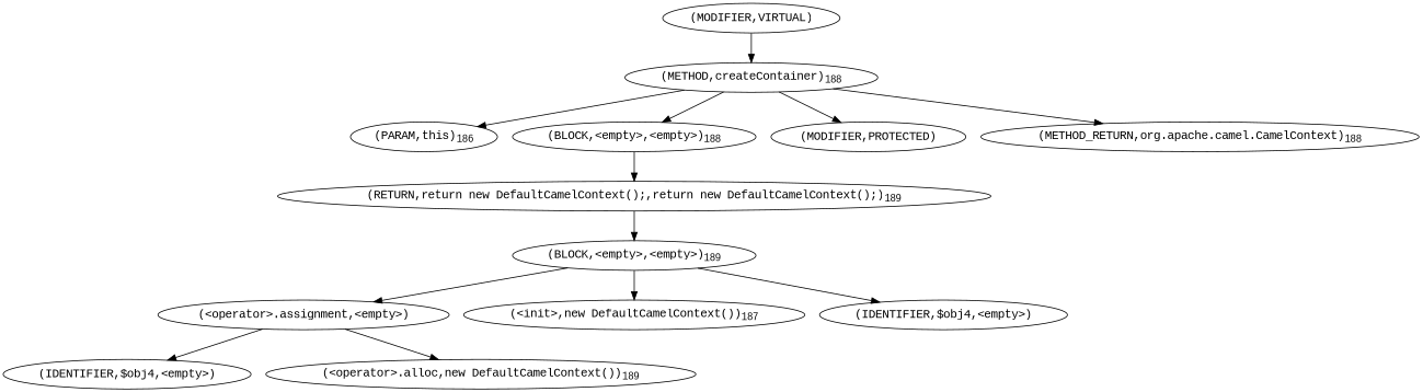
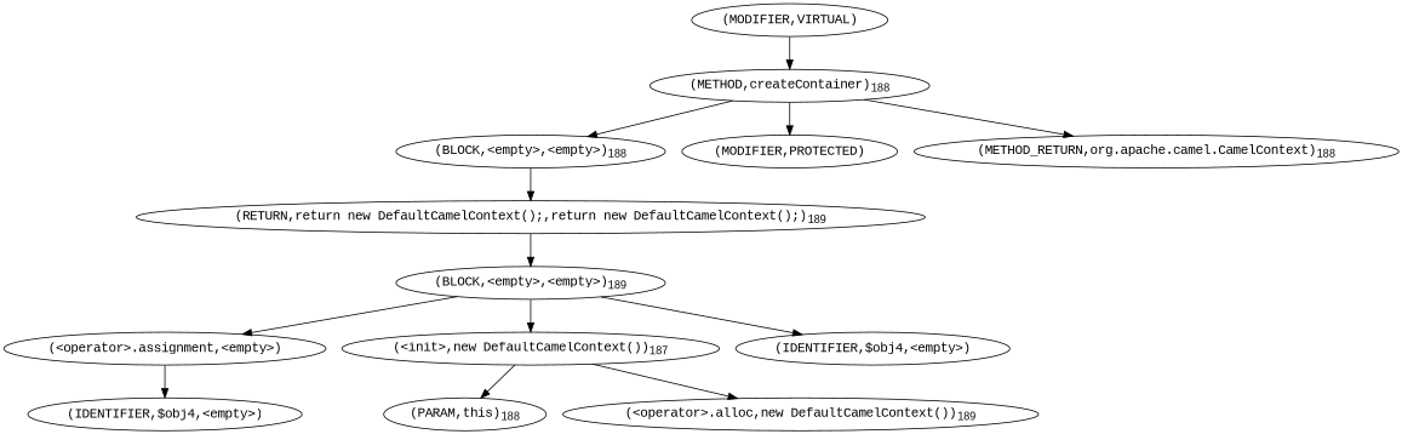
  digraph {
    fontname="Liberation Mono"
    node [fontname="Liberation Mono"]
    edge [fontname="Liberation Mono"]
    n1 [label=<(METHOD,createContainer)<SUB>188</SUB>>]
-   n2 [label=<(PARAM,this)<SUB>186</SUB>>]
+   n2 [label=<(PARAM,this)<SUB>188</SUB>>]
    n3 [label=<(BLOCK,&lt;empty&gt;,&lt;empty&gt;)<SUB>188</SUB>>]
    n4 [label=<(MODIFIER,PROTECTED)>]
    n5 [label=<(METHOD_RETURN,org.apache.camel.CamelContext)<SUB>188</SUB>>]
    n6 [label=<(RETURN,return new DefaultCamelContext();,return new DefaultCamelContext();)<SUB>189</SUB>>]
    n7 [label=<(MODIFIER,VIRTUAL)>]
    n8 [label=<(BLOCK,&lt;empty&gt;,&lt;empty&gt;)<SUB>189</SUB>>]
    n9 [label=<(&lt;operator&gt;.assignment,&lt;empty&gt;)>]
    n10 [label=<(&lt;init&gt;,new DefaultCamelContext())<SUB>187</SUB>>]
    n11 [label=<(IDENTIFIER,$obj4,&lt;empty&gt;)>]
    n12 [label=<(IDENTIFIER,$obj4,&lt;empty&gt;)>]
    n13 [label=<(&lt;operator&gt;.alloc,new DefaultCamelContext())<SUB>189</SUB>>]
-   n1 -> n2
+   n10 -> n2
    n1 -> n3
    n1 -> n4
    n1 -> n5
    n3 -> n6
    n6 -> n8
    n7 -> n1
    n8 -> n9
    n8 -> n10
    n8 -> n11
    n9 -> n12
-   n9 -> n13
+   n10 -> n13
  }
